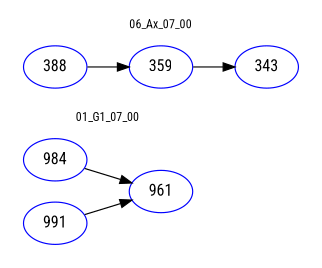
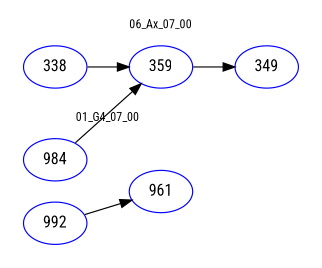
  digraph {
    fontname="Roboto Condensed"
    rankdir=LR
    node [color=blue fontname="Roboto Condensed"]
    edge [color=black fontname="Roboto Condensed"]
-   n1 [label=388]
+   n1 [label=338]
    n2 [label=359]
-   n3 [label=343]
-   n4 [label=991]
+   n3 [label=349]
+   n4 [label=992]
    n5 [label=984]
    n6 [label=961]
    subgraph cluster_1 {
      color=white
      fontsize=10
      label="06_Ax_07_00"
      n1
      n2
      n3
    }
    subgraph cluster_2 {
      color=white
      fontsize=10
-     label="01_G1_07_00"
+     label="01_G4_07_00"
      n4
      n5
      n6
    }
    n1 -> n2
    n2 -> n3
    n4 -> n6
-   n5 -> n6
+   n5 -> n2
  }
